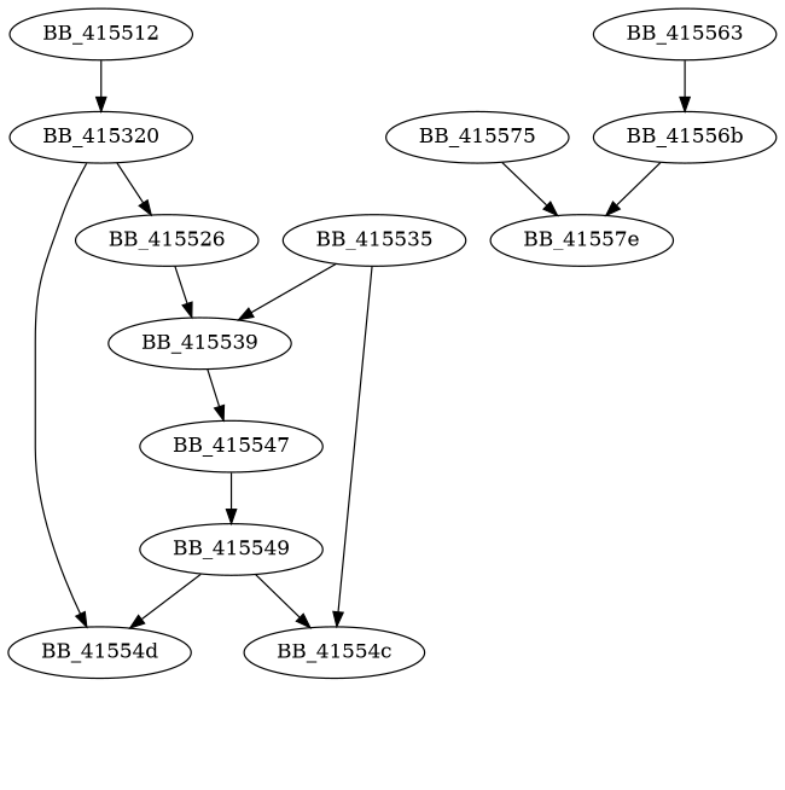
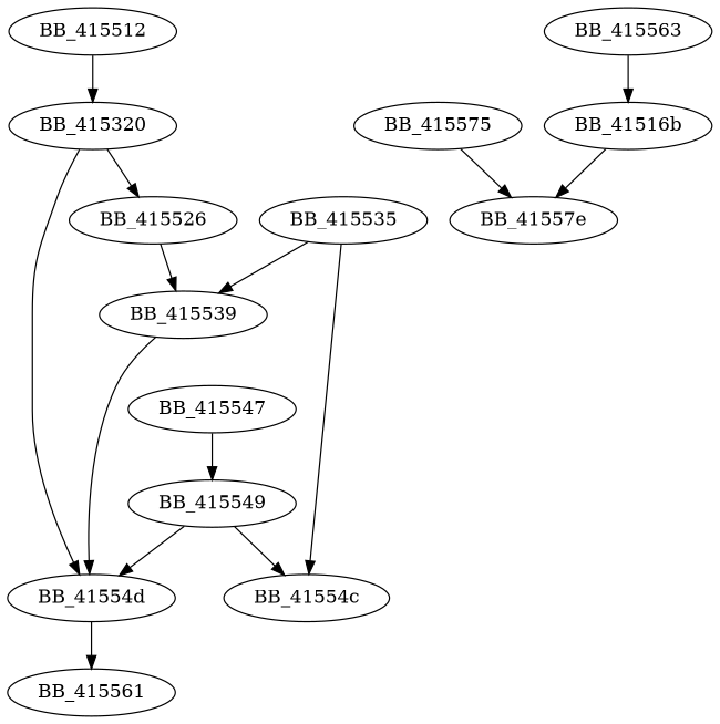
  digraph {
    n1 [label=BB_415320]
    BB_415512
    BB_415526
    BB_41554d
-   BB_41556b
+   BB_41556b [label=BB_41516b]
    BB_41557e
    BB_415539
+   BB_415561
    BB_415575
    BB_415535
    BB_41554c
    BB_415547
    BB_415549
    BB_415563
    n1 -> BB_415526
    n1 -> BB_41554d
    BB_415512 -> n1
    BB_415526 -> BB_415539
+   BB_41554d -> BB_415561
    BB_41556b -> BB_41557e
-   BB_415539 -> BB_415547
+   BB_415539 -> BB_41554d
    BB_415575 -> BB_41557e
    BB_415535 -> BB_415539
    BB_415535 -> BB_41554c
    BB_415547 -> BB_415549
    BB_415549 -> BB_41554d
    BB_415549 -> BB_41554c
    BB_415563 -> BB_41556b
  }
